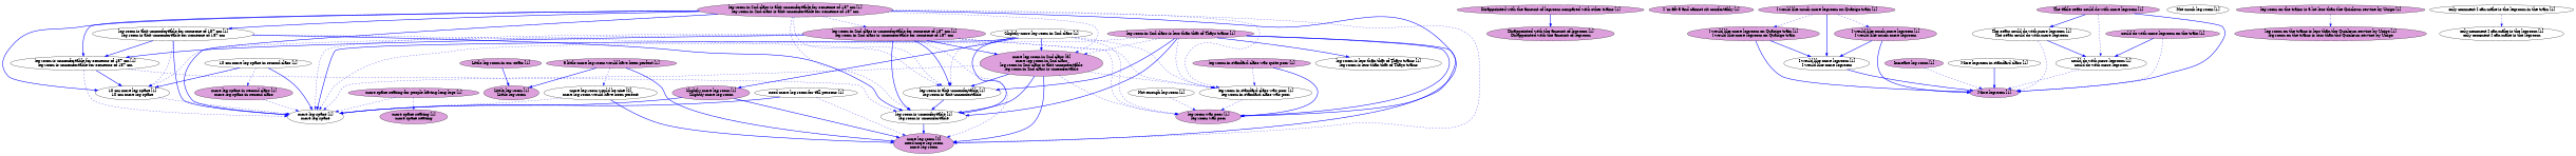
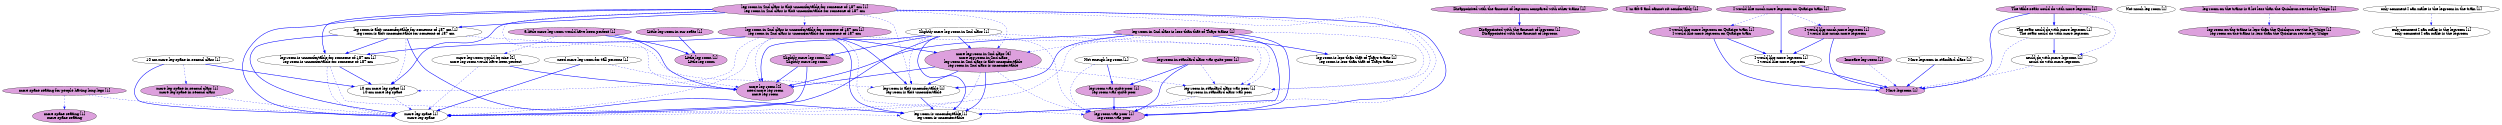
  digraph {
    node [fillcolor=plum style=filled]
    edge [color=blue style=bold]
    "more leg space [1]\nmore leg space" [fillcolor=white]
    "more leg room would be nice [2]\nmore leg room would have been perfect" [fillcolor=white]
    "more leg room [2]\nneed more leg room\nmore leg room"
    "more leg room in 2nd class [3]\nmore leg room in 2nd class\nleg room in 2nd class is abit uncomfortable\nleg room in 2nd class is uncomfortable"
    "leg room is abit uncomfortable [1]\nleg room is abit uncomfortable" [fillcolor=white]
    "leg room is uncomfortable [1]\nleg room is uncomfortable" [fillcolor=white]
    "leg room in standard class was poor [1]\nleg room in standard class was poor" [fillcolor=white]
    "leg room was poor [1]\nleg room was poor"
    "10 cm more leg space in second class [1]" [fillcolor=white]
    "more leg space in second class [1]\nmore leg space in second class"
    "10 cm more leg space [1]\n10 cm more leg space" [fillcolor=white]
    "Disappointed with the amount of legroom compared with other trains [1]"
    "Disappointed with the amount of legroom [1]\nDisappointed with the amount of legroom"
    "I 'm 6ft 5 and cannot sit comfortably [1]"
    "I would like much more legroom on Quasigo train [1]"
    "I would like more legroom on Quasigo train [1]\nI would like more legroom on Quasigo train"
    "I would like more legroom [1]\nI would like more legroom" [fillcolor=white]
    "I would like much more legroom [1]\nI would like much more legroom"
    "More legroom [1]"
    "Increase leg room [1]"
    "Little leg room in our seats [1]"
    "Little leg room [1]\nLittle leg room"
    "More legroom in standard class [1]" [fillcolor=white]
    "Not enough leg room [1]" [fillcolor=white]
+   "leg room was quite poor [1]\nleg room was quite poor"
    "Not much leg room [1]" [fillcolor=white]
    "Slightly more leg room in 2nd class [1]" [fillcolor=white]
    "Slightly more leg room [1]\nSlightly more leg room"
    "The table seats could do with more legroom [1]"
    "The seats could do with more legroom [1]\nThe seats could do with more legroom" [fillcolor=white]
    "could do with more legroom [1]\ncould do with more legroom" [fillcolor=white]
    "a little more leg room would have been perfect [1]"
-   "could do with more legroom on the train [1]"
    "leg room in 2nd class is abit uncomfortable for someone of 187 cm [1]\nleg room in 2nd class is abit uncomfortable for someone of 187 cm"
    "leg room is abit uncomfortable for someone of 187 cm [1]\nleg room is abit uncomfortable for someone of 187 cm" [fillcolor=white]
    "leg room is uncomfortable for someone of 187 cm [1]\nleg room is uncomfortable for someone of 187 cm" [fillcolor=white]
    "leg room in 2nd class is uncomfortable for someone of 187 cm [1]\nleg room in 2nd class is uncomfortable for someone of 187 cm"
    "leg room in 2nd class is less than that of Thays trains [1]"
    "leg room is less than that of Thays trains [1]\nleg room is less than that of Thays trains" [fillcolor=white]
    "leg room in standard class was quite poor [1]"
    "leg room on the trains is a lot less than the Quicksun service by Unigo [1]"
    "leg room on the trains is less than the Quicksun service by Unigo [1]\nleg room on the trains is less than the Quicksun service by Unigo"
    "more space seating for people having long legs [1]"
    "more space seating [1]\nmore space seating"
    "need more leg room for tall persons [1]" [fillcolor=white]
    "only comment I can make is the legroom in the train [1]" [fillcolor=white]
    "only comment I can make is the legroom [1]\nonly comment I can make is the legroom" [fillcolor=white]
    "more leg room would be nice [2]\nmore leg room would have been perfect" -> "more leg space [1]\nmore leg space" [style=dashed]
    "more leg room would be nice [2]\nmore leg room would have been perfect" -> "more leg room [2]\nneed more leg room\nmore leg room"
    "more leg room in 2nd class [3]\nmore leg room in 2nd class\nleg room in 2nd class is abit uncomfortable\nleg room in 2nd class is uncomfortable" -> "more leg space [1]\nmore leg space" [style=dashed]
    "more leg room in 2nd class [3]\nmore leg room in 2nd class\nleg room in 2nd class is abit uncomfortable\nleg room in 2nd class is uncomfortable" -> "more leg room [2]\nneed more leg room\nmore leg room"
    "more leg room in 2nd class [3]\nmore leg room in 2nd class\nleg room in 2nd class is abit uncomfortable\nleg room in 2nd class is uncomfortable" -> "leg room is abit uncomfortable [1]\nleg room is abit uncomfortable"
    "more leg room in 2nd class [3]\nmore leg room in 2nd class\nleg room in 2nd class is abit uncomfortable\nleg room in 2nd class is uncomfortable" -> "leg room is uncomfortable [1]\nleg room is uncomfortable"
    "more leg room in 2nd class [3]\nmore leg room in 2nd class\nleg room in 2nd class is abit uncomfortable\nleg room in 2nd class is uncomfortable" -> "leg room in standard class was poor [1]\nleg room in standard class was poor" [style=dashed]
    "more leg room in 2nd class [3]\nmore leg room in 2nd class\nleg room in 2nd class is abit uncomfortable\nleg room in 2nd class is uncomfortable" -> "leg room was poor [1]\nleg room was poor" [style=dashed]
    "leg room is abit uncomfortable [1]\nleg room is abit uncomfortable" -> "leg room is uncomfortable [1]\nleg room is uncomfortable"
    "leg room in standard class was poor [1]\nleg room in standard class was poor" -> "leg room was poor [1]\nleg room was poor" [style=dashed]
    "10 cm more leg space in second class [1]" -> "more leg space [1]\nmore leg space"
    "10 cm more leg space in second class [1]" -> "more leg space in second class [1]\nmore leg space in second class" [style=dashed]
    "10 cm more leg space in second class [1]" -> "10 cm more leg space [1]\n10 cm more leg space"
    "more leg space in second class [1]\nmore leg space in second class" -> "more leg space [1]\nmore leg space" [style=dashed]
    "10 cm more leg space [1]\n10 cm more leg space" -> "more leg space [1]\nmore leg space" [style=dashed]
    "Disappointed with the amount of legroom compared with other trains [1]" -> "Disappointed with the amount of legroom [1]\nDisappointed with the amount of legroom"
    "I would like much more legroom on Quasigo train [1]" -> "I would like more legroom on Quasigo train [1]\nI would like more legroom on Quasigo train" [style=dashed]
    "I would like much more legroom on Quasigo train [1]" -> "I would like more legroom [1]\nI would like more legroom"
    "I would like much more legroom on Quasigo train [1]" -> "I would like much more legroom [1]\nI would like much more legroom" [style=dashed]
    "I would like more legroom on Quasigo train [1]\nI would like more legroom on Quasigo train" -> "I would like more legroom [1]\nI would like more legroom"
    "I would like more legroom on Quasigo train [1]\nI would like more legroom on Quasigo train" -> "More legroom [1]"
    "I would like more legroom [1]\nI would like more legroom" -> "More legroom [1]"
    "I would like much more legroom [1]\nI would like much more legroom" -> "I would like more legroom [1]\nI would like more legroom"
    "I would like much more legroom [1]\nI would like much more legroom" -> "More legroom [1]"
    "Increase leg room [1]" -> "More legroom [1]" [style=dashed]
    "Little leg room in our seats [1]" -> "Little leg room [1]\nLittle leg room"
    "More legroom in standard class [1]" -> "More legroom [1]"
    "Not enough leg room [1]" -> "leg room was poor [1]\nleg room was poor" [style=dashed]
+   "Not enough leg room [1]" -> "leg room was quite poor [1]\nleg room was quite poor"
+   "leg room was quite poor [1]\nleg room was quite poor" -> "leg room was poor [1]\nleg room was poor"
    "Slightly more leg room in 2nd class [1]" -> "more leg space [1]\nmore leg space"
-   "leg room is uncomfortable [1]\nleg room is uncomfortable" -> "more leg room [2]\nneed more leg room\nmore leg room"
+   "Slightly more leg room in 2nd class [1]" -> "more leg room [2]\nneed more leg room\nmore leg room"
    "Slightly more leg room in 2nd class [1]" -> "more leg room in 2nd class [3]\nmore leg room in 2nd class\nleg room in 2nd class is abit uncomfortable\nleg room in 2nd class is uncomfortable"
    "Slightly more leg room in 2nd class [1]" -> "leg room is abit uncomfortable [1]\nleg room is abit uncomfortable" [style=dashed]
    "Slightly more leg room in 2nd class [1]" -> "leg room is uncomfortable [1]\nleg room is uncomfortable"
    "Slightly more leg room in 2nd class [1]" -> "leg room in standard class was poor [1]\nleg room in standard class was poor" [style=dashed]
    "Slightly more leg room in 2nd class [1]" -> "leg room was poor [1]\nleg room was poor" [style=dashed]
    "Slightly more leg room in 2nd class [1]" -> "Slightly more leg room [1]\nSlightly more leg room"
    "Slightly more leg room [1]\nSlightly more leg room" -> "more leg space [1]\nmore leg space"
    "Slightly more leg room [1]\nSlightly more leg room" -> "more leg room [2]\nneed more leg room\nmore leg room"
    "The table seats could do with more legroom [1]" -> "More legroom [1]"
    "The table seats could do with more legroom [1]" -> "The seats could do with more legroom [1]\nThe seats could do with more legroom"
    "The table seats could do with more legroom [1]" -> "could do with more legroom [1]\ncould do with more legroom" [style=dashed]
    "The seats could do with more legroom [1]\nThe seats could do with more legroom" -> "More legroom [1]" [style=dashed]
    "The seats could do with more legroom [1]\nThe seats could do with more legroom" -> "could do with more legroom [1]\ncould do with more legroom"
    "could do with more legroom [1]\ncould do with more legroom" -> "More legroom [1]" [style=dashed]
    "a little more leg room would have been perfect [1]" -> "more leg room would be nice [2]\nmore leg room would have been perfect" [style=dashed]
    "a little more leg room would have been perfect [1]" -> "more leg room [2]\nneed more leg room\nmore leg room"
    "a little more leg room would have been perfect [1]" -> "Little leg room [1]\nLittle leg room"
-   "could do with more legroom on the train [1]" -> "More legroom [1]" [style=dashed]
-   "could do with more legroom on the train [1]" -> "could do with more legroom [1]\ncould do with more legroom"
    "leg room in 2nd class is abit uncomfortable for someone of 187 cm [1]\nleg room in 2nd class is abit uncomfortable for someone of 187 cm" -> "more leg space [1]\nmore leg space"
    "leg room in 2nd class is abit uncomfortable for someone of 187 cm [1]\nleg room in 2nd class is abit uncomfortable for someone of 187 cm" -> "more leg room [2]\nneed more leg room\nmore leg room" [style=dashed]
    "leg room in 2nd class is abit uncomfortable for someone of 187 cm [1]\nleg room in 2nd class is abit uncomfortable for someone of 187 cm" -> "more leg room in 2nd class [3]\nmore leg room in 2nd class\nleg room in 2nd class is abit uncomfortable\nleg room in 2nd class is uncomfortable" [style=dashed]
    "leg room in 2nd class is abit uncomfortable for someone of 187 cm [1]\nleg room in 2nd class is abit uncomfortable for someone of 187 cm" -> "leg room is abit uncomfortable [1]\nleg room is abit uncomfortable" [style=dashed]
    "leg room in 2nd class is abit uncomfortable for someone of 187 cm [1]\nleg room in 2nd class is abit uncomfortable for someone of 187 cm" -> "leg room is uncomfortable [1]\nleg room is uncomfortable" [style=dashed]
    "leg room in 2nd class is abit uncomfortable for someone of 187 cm [1]\nleg room in 2nd class is abit uncomfortable for someone of 187 cm" -> "leg room in standard class was poor [1]\nleg room in standard class was poor" [style=dashed]
    "leg room in 2nd class is abit uncomfortable for someone of 187 cm [1]\nleg room in 2nd class is abit uncomfortable for someone of 187 cm" -> "leg room was poor [1]\nleg room was poor"
    "leg room in 2nd class is abit uncomfortable for someone of 187 cm [1]\nleg room in 2nd class is abit uncomfortable for someone of 187 cm" -> "10 cm more leg space [1]\n10 cm more leg space"
    "leg room in 2nd class is abit uncomfortable for someone of 187 cm [1]\nleg room in 2nd class is abit uncomfortable for someone of 187 cm" -> "leg room is abit uncomfortable for someone of 187 cm [1]\nleg room is abit uncomfortable for someone of 187 cm"
    "leg room in 2nd class is abit uncomfortable for someone of 187 cm [1]\nleg room in 2nd class is abit uncomfortable for someone of 187 cm" -> "leg room is uncomfortable for someone of 187 cm [1]\nleg room is uncomfortable for someone of 187 cm"
    "leg room in 2nd class is abit uncomfortable for someone of 187 cm [1]\nleg room in 2nd class is abit uncomfortable for someone of 187 cm" -> "leg room in 2nd class is uncomfortable for someone of 187 cm [1]\nleg room in 2nd class is uncomfortable for someone of 187 cm" [style=dashed]
    "leg room is abit uncomfortable for someone of 187 cm [1]\nleg room is abit uncomfortable for someone of 187 cm" -> "more leg space [1]\nmore leg space"
    "leg room is abit uncomfortable for someone of 187 cm [1]\nleg room is abit uncomfortable for someone of 187 cm" -> "leg room is abit uncomfortable [1]\nleg room is abit uncomfortable" [style=dashed]
    "leg room is abit uncomfortable for someone of 187 cm [1]\nleg room is abit uncomfortable for someone of 187 cm" -> "leg room is uncomfortable [1]\nleg room is uncomfortable"
    "leg room is abit uncomfortable for someone of 187 cm [1]\nleg room is abit uncomfortable for someone of 187 cm" -> "10 cm more leg space [1]\n10 cm more leg space" [style=dashed]
    "leg room is abit uncomfortable for someone of 187 cm [1]\nleg room is abit uncomfortable for someone of 187 cm" -> "leg room is uncomfortable for someone of 187 cm [1]\nleg room is uncomfortable for someone of 187 cm"
    "leg room is uncomfortable for someone of 187 cm [1]\nleg room is uncomfortable for someone of 187 cm" -> "more leg space [1]\nmore leg space" [style=dashed]
    "leg room is uncomfortable for someone of 187 cm [1]\nleg room is uncomfortable for someone of 187 cm" -> "leg room is uncomfortable [1]\nleg room is uncomfortable" [style=dashed]
    "leg room is uncomfortable for someone of 187 cm [1]\nleg room is uncomfortable for someone of 187 cm" -> "10 cm more leg space [1]\n10 cm more leg space"
    "leg room in 2nd class is uncomfortable for someone of 187 cm [1]\nleg room in 2nd class is uncomfortable for someone of 187 cm" -> "more leg space [1]\nmore leg space" [style=dashed]
    "leg room in 2nd class is uncomfortable for someone of 187 cm [1]\nleg room in 2nd class is uncomfortable for someone of 187 cm" -> "more leg room [2]\nneed more leg room\nmore leg room" [style=dashed]
    "leg room in 2nd class is uncomfortable for someone of 187 cm [1]\nleg room in 2nd class is uncomfortable for someone of 187 cm" -> "more leg room in 2nd class [3]\nmore leg room in 2nd class\nleg room in 2nd class is abit uncomfortable\nleg room in 2nd class is uncomfortable"
    "leg room in 2nd class is uncomfortable for someone of 187 cm [1]\nleg room in 2nd class is uncomfortable for someone of 187 cm" -> "leg room is abit uncomfortable [1]\nleg room is abit uncomfortable"
    "leg room in 2nd class is uncomfortable for someone of 187 cm [1]\nleg room in 2nd class is uncomfortable for someone of 187 cm" -> "leg room is uncomfortable [1]\nleg room is uncomfortable"
    "leg room in 2nd class is uncomfortable for someone of 187 cm [1]\nleg room in 2nd class is uncomfortable for someone of 187 cm" -> "leg room in standard class was poor [1]\nleg room in standard class was poor" [style=dashed]
    "leg room in 2nd class is uncomfortable for someone of 187 cm [1]\nleg room in 2nd class is uncomfortable for someone of 187 cm" -> "leg room was poor [1]\nleg room was poor" [style=dashed]
    "leg room in 2nd class is uncomfortable for someone of 187 cm [1]\nleg room in 2nd class is uncomfortable for someone of 187 cm" -> "10 cm more leg space [1]\n10 cm more leg space" [style=dashed]
    "leg room in 2nd class is uncomfortable for someone of 187 cm [1]\nleg room in 2nd class is uncomfortable for someone of 187 cm" -> "leg room is uncomfortable for someone of 187 cm [1]\nleg room is uncomfortable for someone of 187 cm"
    "leg room in 2nd class is less than that of Thays trains [1]" -> "more leg space [1]\nmore leg space" [style=dashed]
    "leg room in 2nd class is less than that of Thays trains [1]" -> "more leg room [2]\nneed more leg room\nmore leg room"
    "leg room in 2nd class is less than that of Thays trains [1]" -> "more leg room in 2nd class [3]\nmore leg room in 2nd class\nleg room in 2nd class is abit uncomfortable\nleg room in 2nd class is uncomfortable" [style=dashed]
    "leg room in 2nd class is less than that of Thays trains [1]" -> "leg room is abit uncomfortable [1]\nleg room is abit uncomfortable"
    "leg room in 2nd class is less than that of Thays trains [1]" -> "leg room is uncomfortable [1]\nleg room is uncomfortable"
    "leg room in 2nd class is less than that of Thays trains [1]" -> "leg room in standard class was poor [1]\nleg room in standard class was poor" [style=dashed]
    "leg room in 2nd class is less than that of Thays trains [1]" -> "leg room was poor [1]\nleg room was poor"
    "leg room in 2nd class is less than that of Thays trains [1]" -> "leg room is less than that of Thays trains [1]\nleg room is less than that of Thays trains"
    "leg room in standard class was quite poor [1]" -> "leg room in standard class was poor [1]\nleg room in standard class was poor" [style=dashed]
    "leg room in standard class was quite poor [1]" -> "leg room was poor [1]\nleg room was poor"
+   "leg room in standard class was quite poor [1]" -> "leg room was quite poor [1]\nleg room was quite poor"
    "leg room on the trains is a lot less than the Quicksun service by Unigo [1]" -> "leg room on the trains is less than the Quicksun service by Unigo [1]\nleg room on the trains is less than the Quicksun service by Unigo" [style=dashed]
    "more space seating for people having long legs [1]" -> "more leg space [1]\nmore leg space" [style=dashed]
    "more space seating for people having long legs [1]" -> "more space seating [1]\nmore space seating" [style=dashed]
    "need more leg room for tall persons [1]" -> "more leg space [1]\nmore leg space"
    "need more leg room for tall persons [1]" -> "more leg room [2]\nneed more leg room\nmore leg room" [style=dashed]
    "only comment I can make is the legroom in the train [1]" -> "only comment I can make is the legroom [1]\nonly comment I can make is the legroom" [style=dashed]
  }
